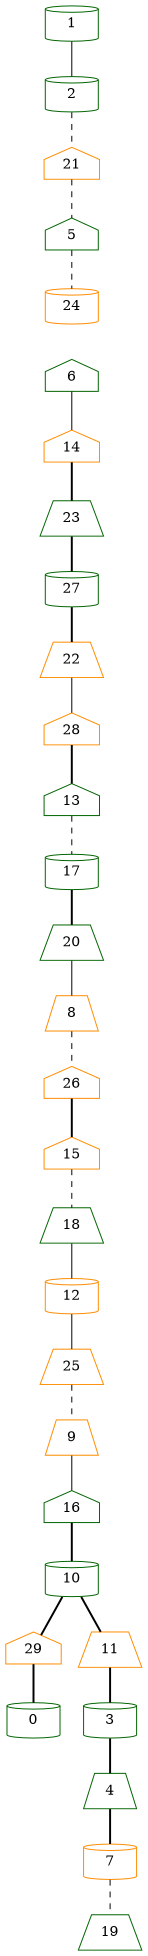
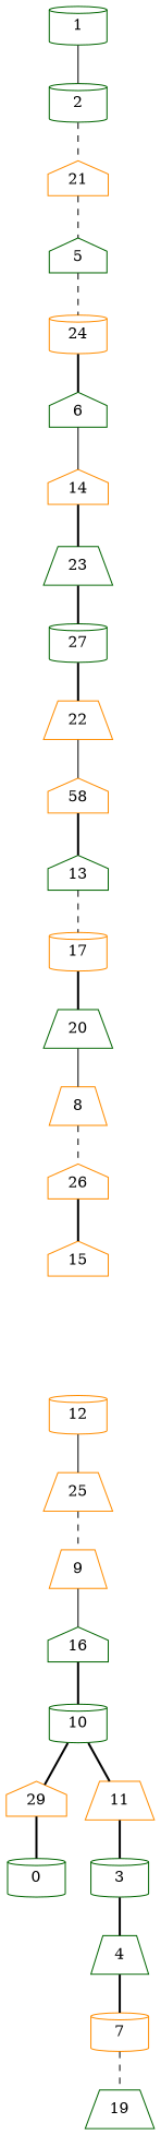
  strict graph {
    node [color=darkgreen shape=cylinder]
    edge [style=bold]
    1
    2
    21 [color=darkorange shape=house]
    5 [shape=house]
    24 [color=darkorange]
    6 [shape=house]
    14 [color=darkorange shape=house]
    23 [shape=trapezium]
    27
    22 [color=darkorange shape=trapezium]
-   28 [color=darkorange shape=house]
+   28 [color=darkorange shape=house label=58]
    13 [shape=house]
-   17
+   17 [color=darkorange]
    20 [shape=trapezium]
    8 [color=darkorange shape=trapezium]
    26 [color=darkorange shape=house]
    15 [color=darkorange shape=house]
-   18 [shape=trapezium]
    12 [color=darkorange]
    25 [color=darkorange shape=trapezium]
    9 [color=darkorange shape=trapezium]
    16 [shape=house]
    10
    29 [color=darkorange shape=house]
    11 [color=darkorange shape=trapezium]
    0
    3
    4 [shape=trapezium]
    7 [color=darkorange]
    19 [shape=trapezium]
    1 -- 2 [style=solid]
    2 -- 21 [style=dashed]
    21 -- 5 [style=dashed]
    5 -- 24 [style=dashed]
+   24 -- 6
    6 -- 14 [style=solid]
    14 -- 23
    23 -- 27
    27 -- 22
    22 -- 28 [style=solid]
    28 -- 13
    13 -- 17 [style=dashed]
    17 -- 20
    20 -- 8 [style=solid]
    8 -- 26 [style=dashed]
    26 -- 15
-   15 -- 18 [style=dashed]
-   18 -- 12 [style=solid]
    12 -- 25 [style=solid]
    25 -- 9 [style=dashed]
    9 -- 16 [style=solid]
    16 -- 10
    10 -- 29
    10 -- 11
    29 -- 0
    11 -- 3
    3 -- 4
    4 -- 7
    7 -- 19 [style=dashed]
  }
